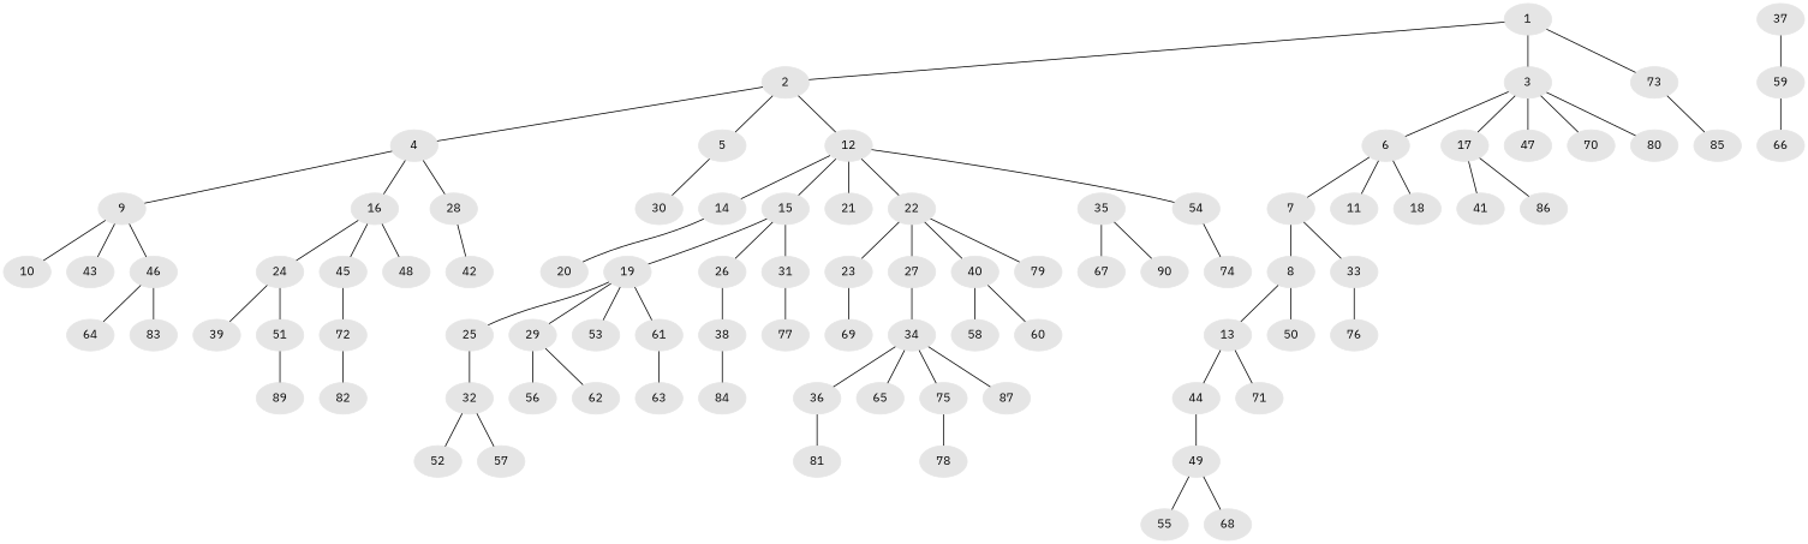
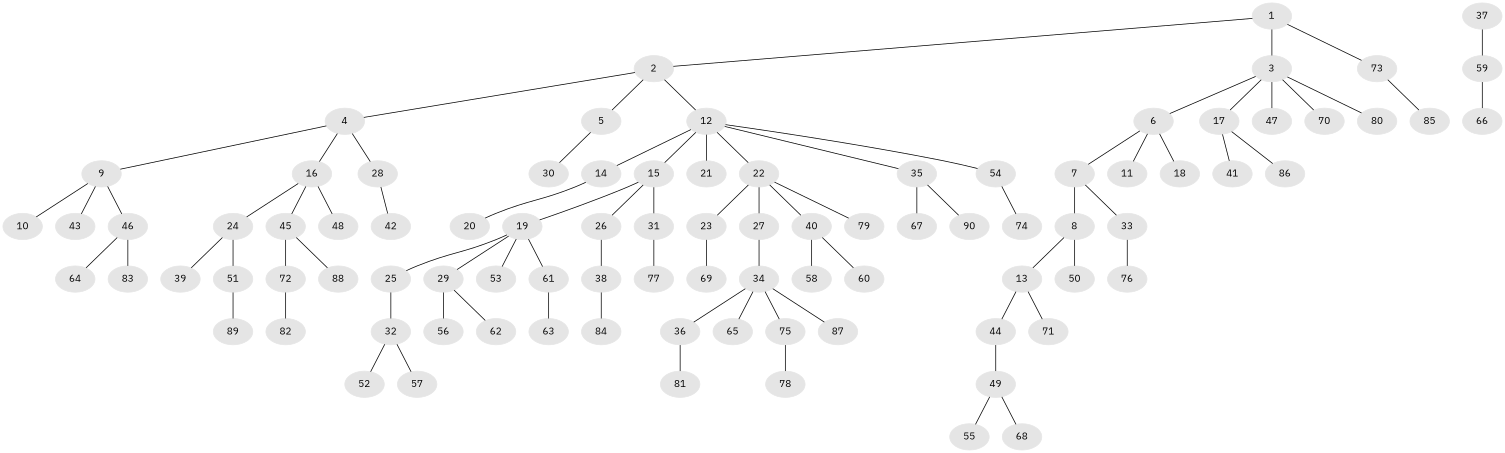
  graph {
    fontname="IBM Plex Sans"
    node [color=gray90 fontname="IBM Plex Sans" style=filled]
    edge [fontname="IBM Plex Sans"]
    1
    2
    3
    73
    4
    5
    12
    6
    17
    47
    70
    80
    85
    9
    16
    28
    30
    14
    15
    21
    22
    35
    54
    7
    11
    18
    41
    86
    10
    43
    46
    24
    45
    48
    42
    8
    33
    13
    50
    76
    44
    71
    64
    83
    20
    19
    26
    31
    23
    27
    40
    79
    67
    90
    74
    49
    25
    29
    53
    61
    38
    77
    39
    51
    72
+   88
    32
    56
    62
    63
    69
    34
    58
    60
    89
    52
    57
    84
    36
    65
    75
    87
    37
    59
    81
    78
    66
    55
    68
    82
    1 -- 2
    1 -- 3
    1 -- 73
    2 -- 4
    2 -- 5
    2 -- 12
    3 -- 6
    3 -- 17
    3 -- 47
    3 -- 70
    3 -- 80
    73 -- 85
    4 -- 9
    4 -- 16
    4 -- 28
    5 -- 30
    12 -- 14
    12 -- 15
    12 -- 21
    12 -- 22
+   12 -- 35
    12 -- 54
    6 -- 7
    6 -- 11
    6 -- 18
    17 -- 41
    17 -- 86
    9 -- 10
    9 -- 43
    9 -- 46
    16 -- 24
    16 -- 45
    16 -- 48
    28 -- 42
    14 -- 20
    15 -- 19
    15 -- 26
    15 -- 31
    22 -- 23
    22 -- 27
    22 -- 40
    22 -- 79
    35 -- 67
    35 -- 90
    54 -- 74
    7 -- 8
    7 -- 33
    46 -- 64
    46 -- 83
    24 -- 39
    24 -- 51
    45 -- 72
+   45 -- 88
    8 -- 13
    8 -- 50
    33 -- 76
    13 -- 44
    13 -- 71
    44 -- 49
    19 -- 25
    19 -- 29
    19 -- 53
    19 -- 61
    26 -- 38
    31 -- 77
    23 -- 69
    27 -- 34
    40 -- 58
    40 -- 60
    49 -- 55
    49 -- 68
    25 -- 32
    29 -- 56
    29 -- 62
    61 -- 63
    38 -- 84
    51 -- 89
    72 -- 82
    32 -- 52
    32 -- 57
    34 -- 36
    34 -- 65
    34 -- 75
    34 -- 87
    36 -- 81
    75 -- 78
    37 -- 59
    59 -- 66
  }
